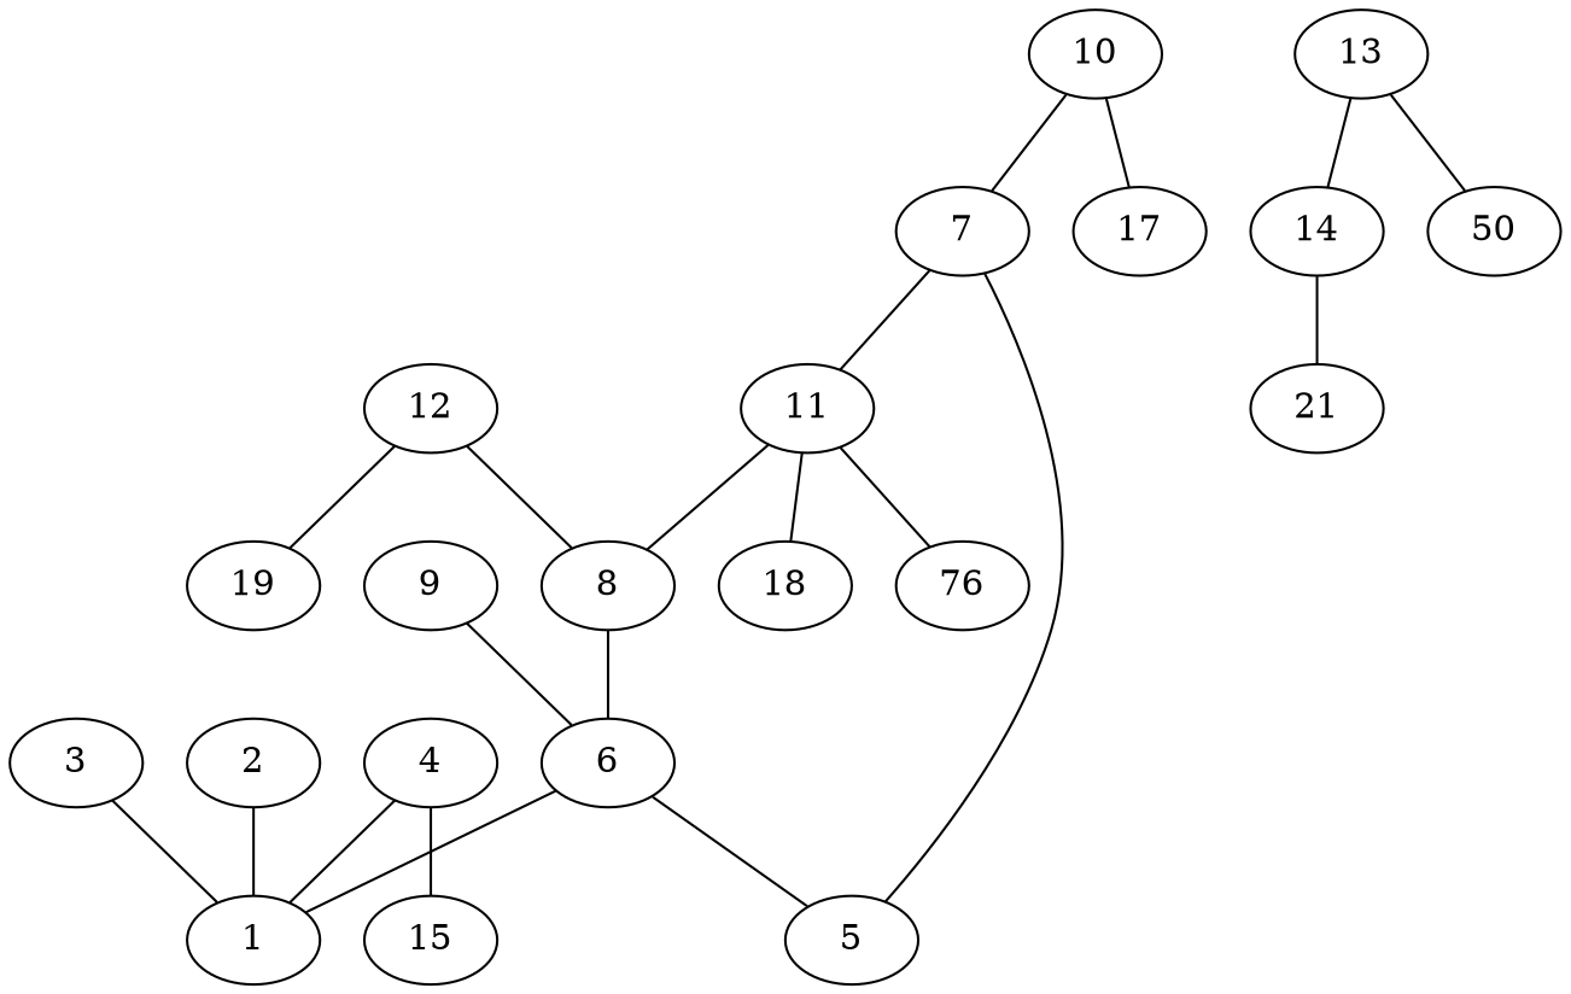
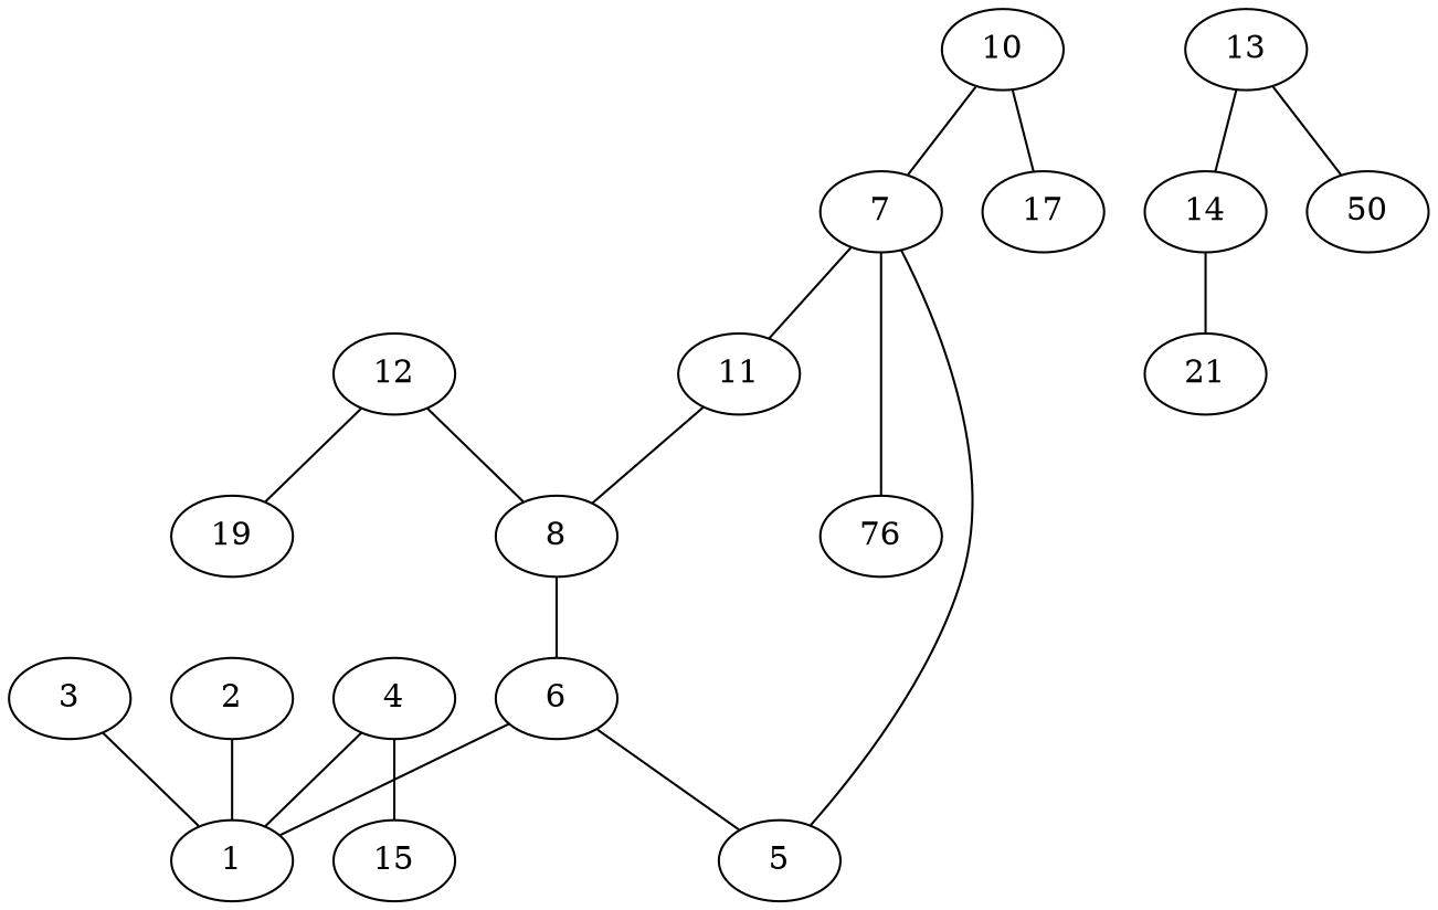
  graph {
    node [chem=C]
    edge [valence=1]
    1 [chem=S]
    2 [chem=O]
    3 [chem=O]
    4 [chem=O]
    15 [chem=H]
    6
    5
    7
    n9 [chem=H label=76]
    11
    8
-   9 [chem=N]
    10
    17 [chem=H]
-   18 [chem=H]
    12
    19 [chem=H]
    13
    14
    n20 [chem=H label=50]
    21 [chem=H]
    2 -- 1 [valence=2]
    3 -- 1 [valence=2]
    4 -- 1
    4 -- 15
    6 -- 1
    6 -- 5 [valence=2]
    7 -- 5
-   11 -- n9
+   7 -- n9
    7 -- 11
    11 -- 8 [valence=2]
-   11 -- 18
    8 -- 6
-   9 -- 6
    10 -- 7 [valence=2]
    10 -- 17
    12 -- 8
    12 -- 19
    13 -- 14
    13 -- n20
    14 -- 21
  }
